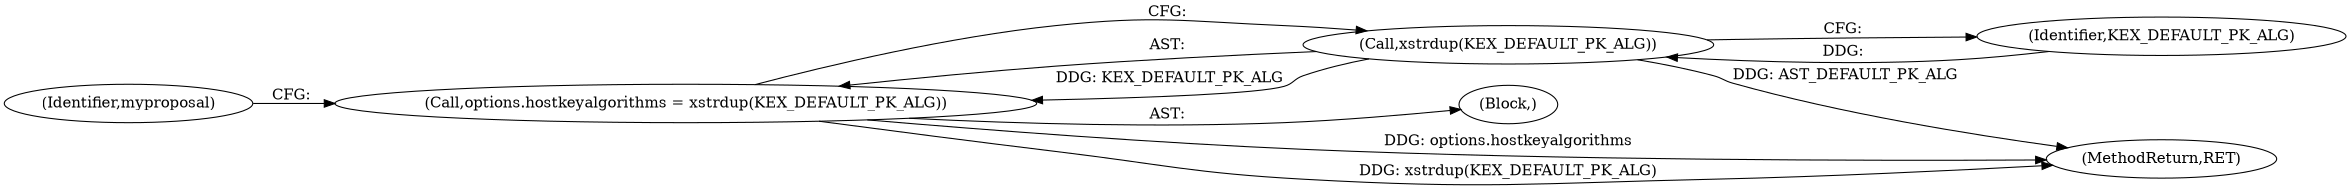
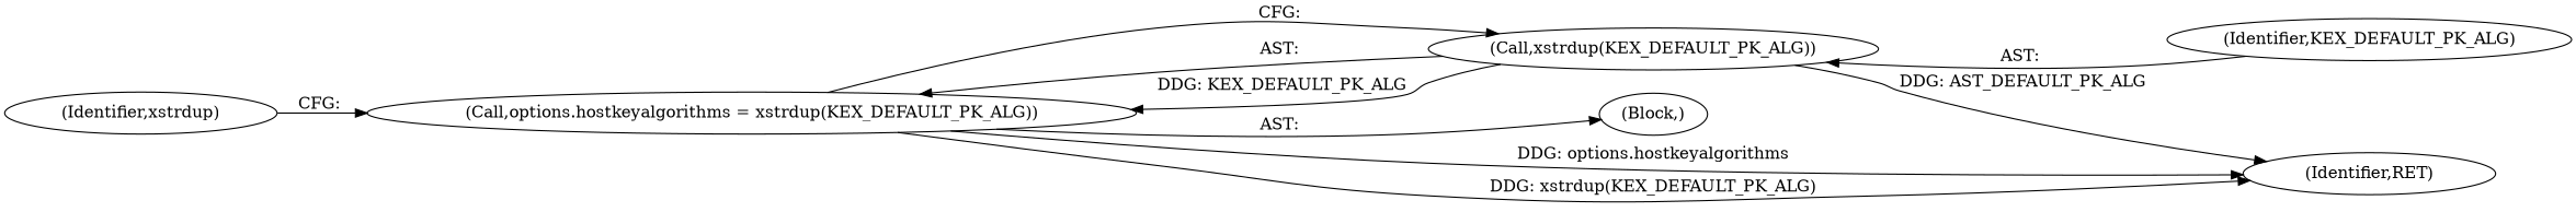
  digraph {
    rankdir=LR
    n1 [label="(Call,options.hostkeyalgorithms = xstrdup(KEX_DEFAULT_PK_ALG))"]
    n2 [label="(Call,xstrdup(KEX_DEFAULT_PK_ALG))"]
    n3 [label="(Block,)"]
-   n4 [label="(MethodReturn,RET)"]
+   n4 [label="(Identifier,RET)"]
    n5 [label="(Identifier,KEX_DEFAULT_PK_ALG)"]
-   n6 [label="(Identifier,myproposal)"]
+   n6 [label="(Identifier,xstrdup)"]
    n1 -> n2 [label="CFG: "]
    n1 -> n3 [label="AST: "]
    n1 -> n4 [label="DDG: options.hostkeyalgorithms"]
    n1 -> n4 [label="DDG: xstrdup(KEX_DEFAULT_PK_ALG)"]
    n2 -> n1 [label="AST: "]
    n2 -> n1 [label="DDG: KEX_DEFAULT_PK_ALG"]
    n2 -> n4 [label="DDG: AST_DEFAULT_PK_ALG"]
-   n2 -> n5 [label="CFG: "]
-   n5 -> n2 [label="DDG: "]
+   n5 -> n2 [label="AST: "]
    n6 -> n1 [label="CFG: "]
  }
